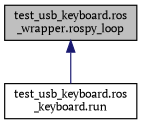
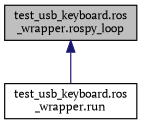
  digraph {
    rankdir=TB
    fontname="PT Serif"
    node [color=black fontname="PT Serif" fontsize=10 shape=record style=filled]
    n1 [fillcolor=grey75 fontcolor=black height=0.2 label="test_usb_keyboard.ros\l_wrapper.rospy_loop" width=0.4]
-   n2 [fillcolor=white height=0.2 label="test_usb_keyboard.ros\l_keyboard.run" width=0.4]
+   n2 [fillcolor=white height=0.2 label="test_usb_keyboard.ros\l_wrapper.run" width=0.4]
    n1 -> n2 [color=midnightblue dir=back fontname="PT Serif" fontsize=10 labelfontname=Helvetica labelfontsize=10 style=solid]
  }
